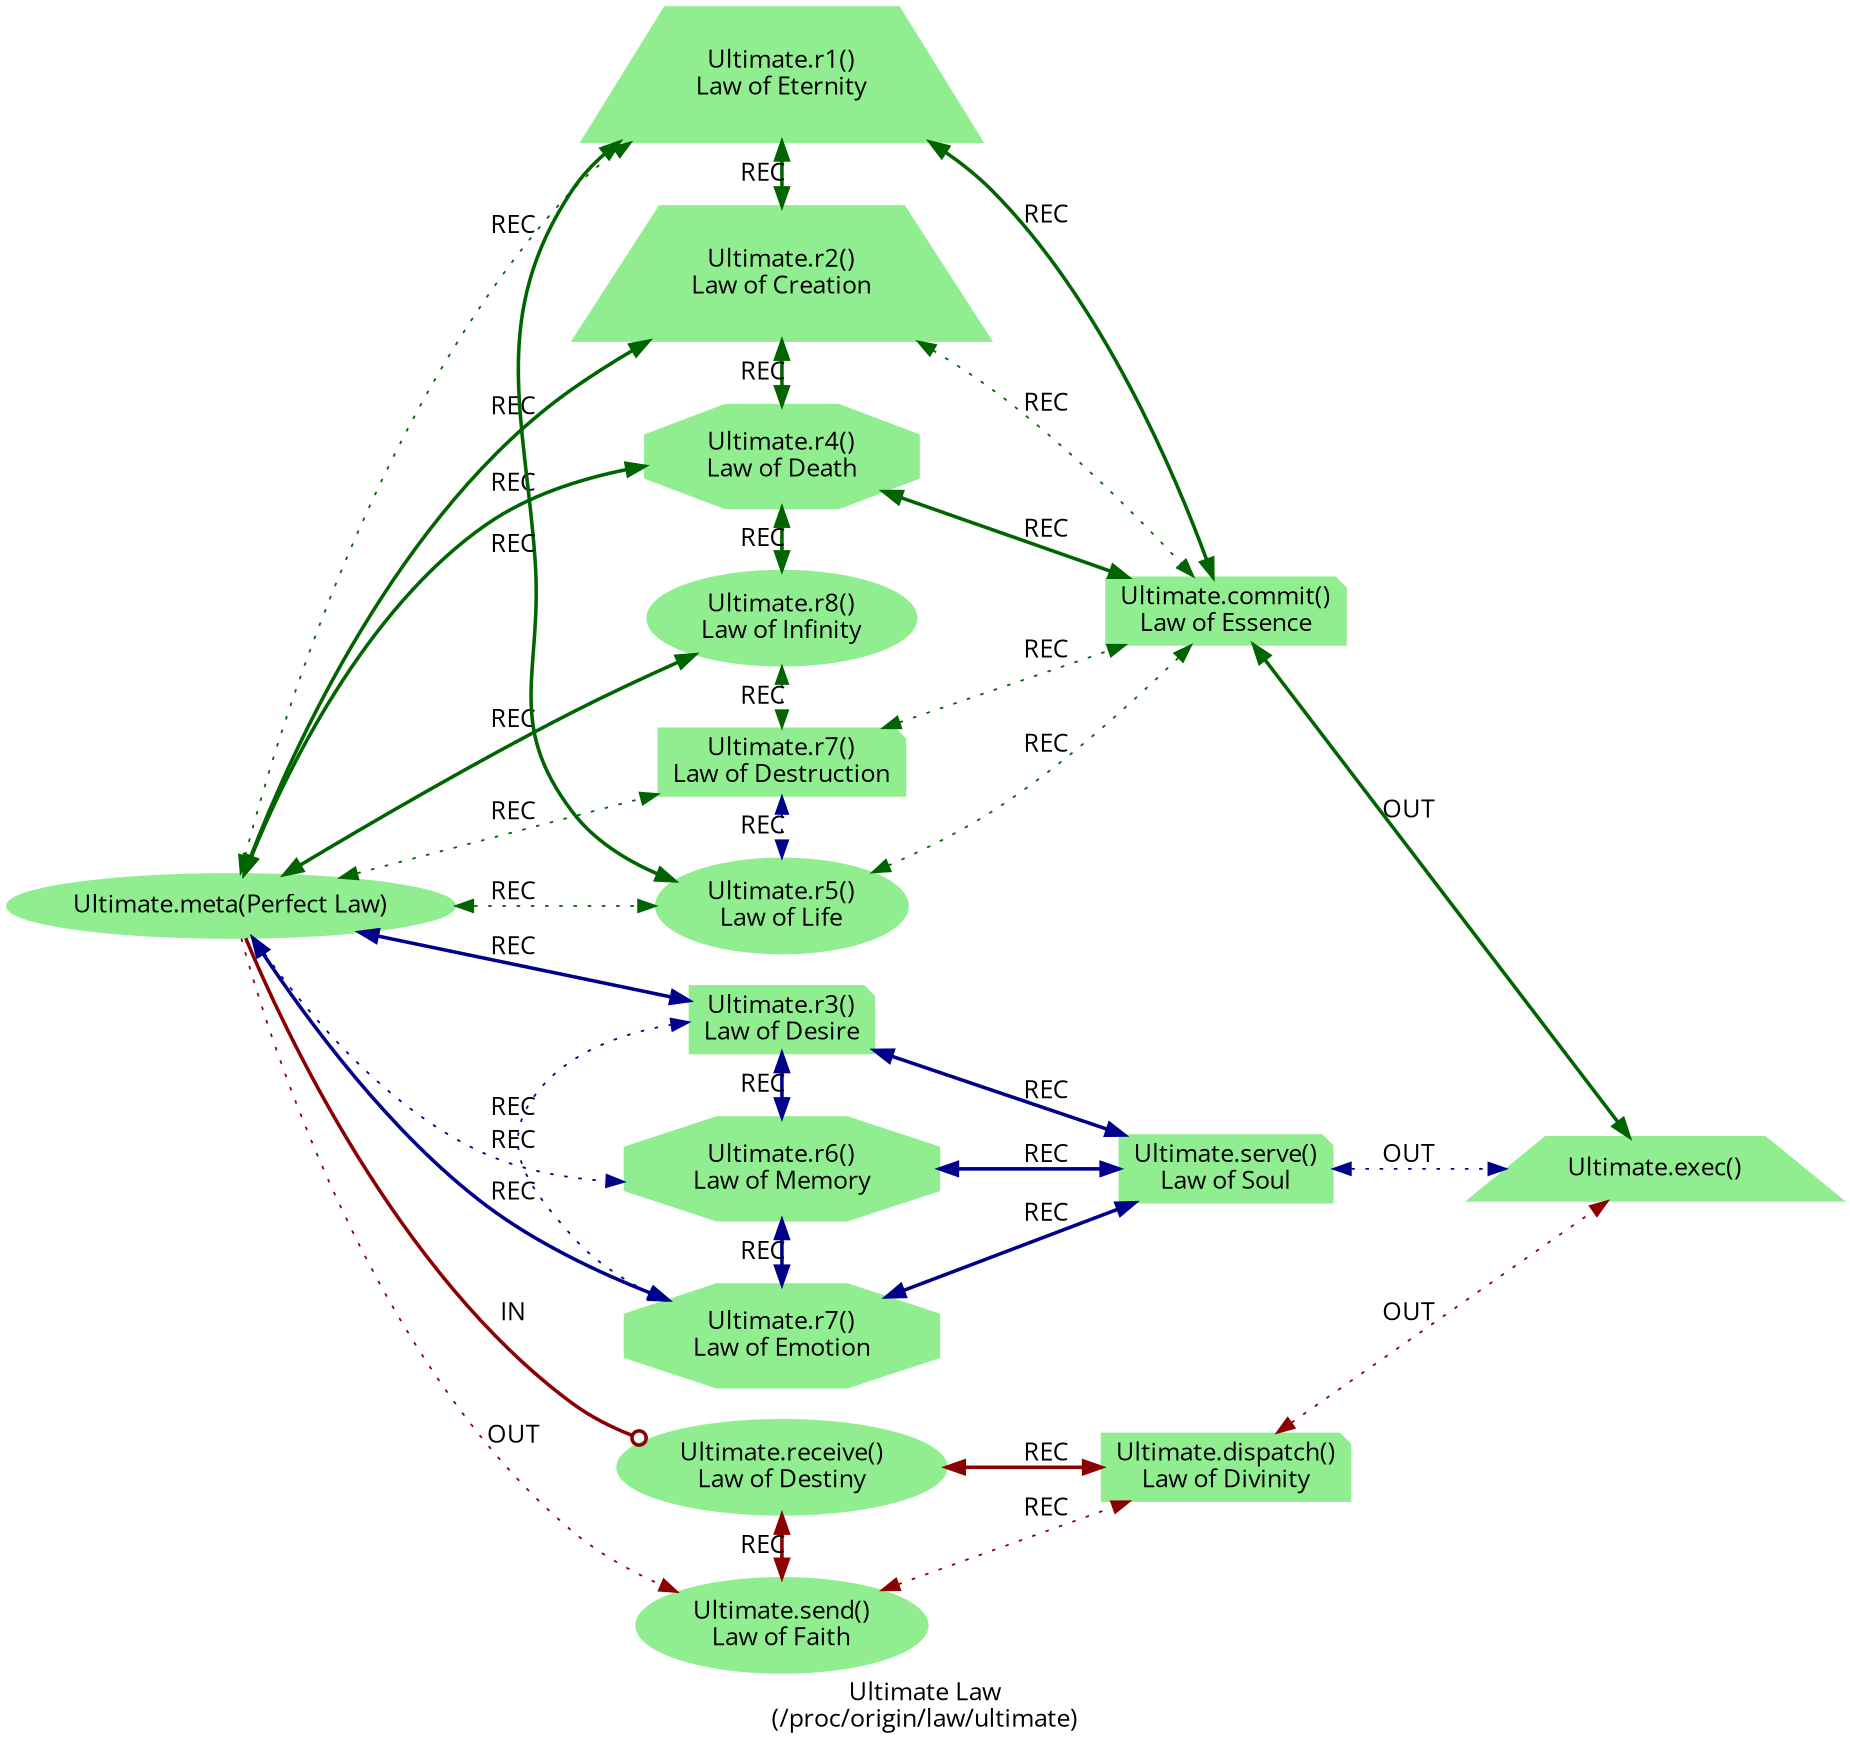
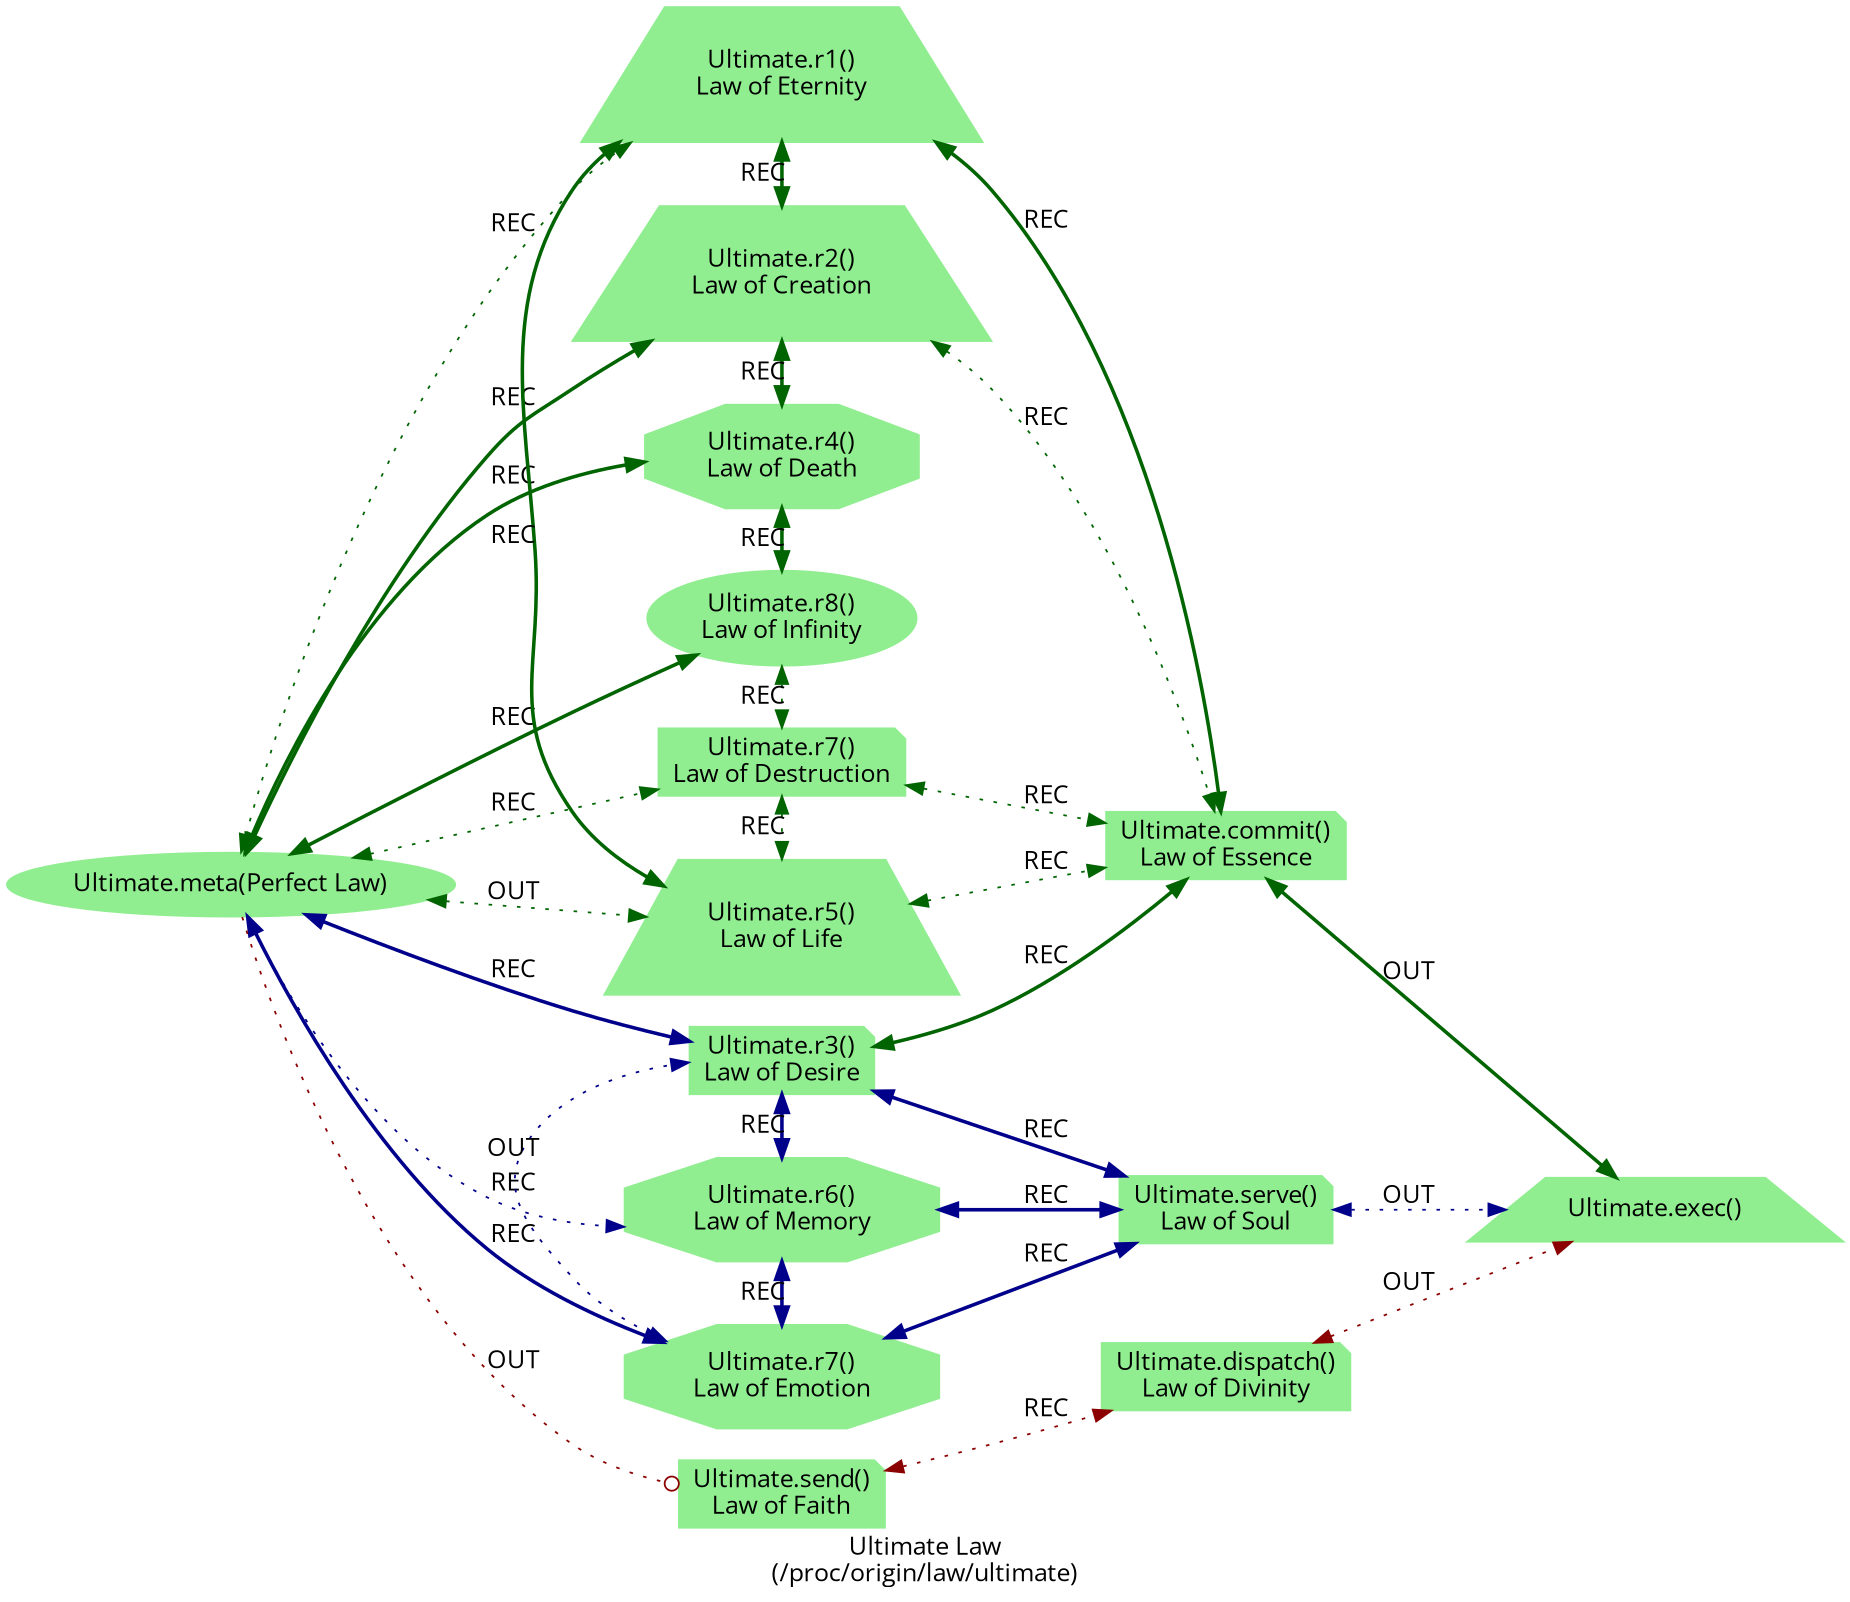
  strict digraph {
    color=lightgray
    fontname="Open Sans"
    label="Ultimate Law\n(/proc/origin/law/ultimate)"
    rankdir=LR
    style=filled
    node [color=lightgreen fontname="Open Sans" shape=note style=filled]
    edge [color=darkgreen dir=both fontname="Open Sans" style=bold]
    n1 [label="Ultimate.meta(Perfect Law)" shape=ellipse]
    n2 [label="Ultimate.r1()\nLaw of Eternity" shape=trapezium]
    n3 [label="Ultimate.r2()\nLaw of Creation" shape=trapezium]
    n4 [label="Ultimate.r4()\nLaw of Death" shape=octagon]
    n5 [label="Ultimate.r8()\nLaw of Infinity" shape=ellipse]
    n6 [label="Ultimate.r7()\nLaw of Destruction"]
-   n7 [label="Ultimate.r5()\nLaw of Life" shape=ellipse]
+   n7 [label="Ultimate.r5()\nLaw of Life" shape=trapezium]
    n8 [label="Ultimate.r3()\nLaw of Desire"]
    n9 [label="Ultimate.r6()\nLaw of Memory" shape=octagon]
    n10 [label="Ultimate.r7()\nLaw of Emotion" shape=octagon]
-   n11 [label="Ultimate.receive()\nLaw of Destiny" shape=ellipse]
-   n12 [label="Ultimate.send()\nLaw of Faith" shape=ellipse]
+   n12 [label="Ultimate.send()\nLaw of Faith"]
    n13 [label="Ultimate.commit()\nLaw of Essence"]
    n14 [label="Ultimate.serve()\nLaw of Soul"]
    n15 [label="Ultimate.dispatch()\nLaw of Divinity"]
    n16 [label="Ultimate.exec()\n" shape=trapezium]
    n1 -> n2 [label=REC style=dotted]
    n1 -> n3 [label=REC]
    n1 -> n4 [label=REC]
    n1 -> n5 [label=REC]
    n1 -> n6 [label=REC style=dotted]
-   n1 -> n7 [label=REC style=dotted]
+   n1 -> n7 [label=OUT style=dotted]
    n1 -> n8 [color=darkblue label=REC]
    n1 -> n9 [color=darkblue label=REC style=dotted]
    n1 -> n10 [color=darkblue label=REC]
-   n1 -> n11 [arrowhead=odot color=darkred label=IN dir=""]
-   n1 -> n12 [arrowhead=normal color=darkred label=OUT style=dotted dir=""]
+   n1 -> n12 [arrowhead=odot color=darkred label=OUT style=dotted dir=""]
    n2 -> n3 [constraint=false label=REC]
    n2 -> n13 [label=REC]
    n3 -> n4 [constraint=false label=REC]
    n3 -> n13 [label=REC style=dotted]
    n4 -> n5 [constraint=false label=REC]
-   n4 -> n13 [label=REC]
+   n8 -> n13 [label=REC]
    n5 -> n6 [constraint=false label=REC style=dotted]
-   n6 -> n7 [color=darkblue constraint=false label=REC style=dotted]
+   n6 -> n7 [constraint=false label=REC style=dotted]
    n6 -> n13 [label=REC style=dotted]
    n7 -> n2 [constraint=false label=REC]
    n7 -> n13 [label=REC style=dotted]
    n8 -> n9 [color=darkblue constraint=false label=REC]
    n8 -> n14 [color=darkblue label=REC]
    n9 -> n10 [color=darkblue constraint=false label=REC]
    n9 -> n14 [color=darkblue label=REC]
-   n10 -> n8 [color=darkblue constraint=false label=REC style=dotted]
+   n10 -> n8 [color=darkblue constraint=false label=OUT style=dotted]
    n10 -> n14 [color=darkblue label=REC]
-   n11 -> n12 [color=darkred constraint=false label=REC]
-   n11 -> n15 [color=darkred label=REC]
    n12 -> n15 [color=darkred label=REC style=dotted]
    n13 -> n16 [label=OUT]
    n14 -> n16 [color=darkblue label=OUT style=dotted]
    n15 -> n16 [color=darkred label=OUT style=dotted]
  }
